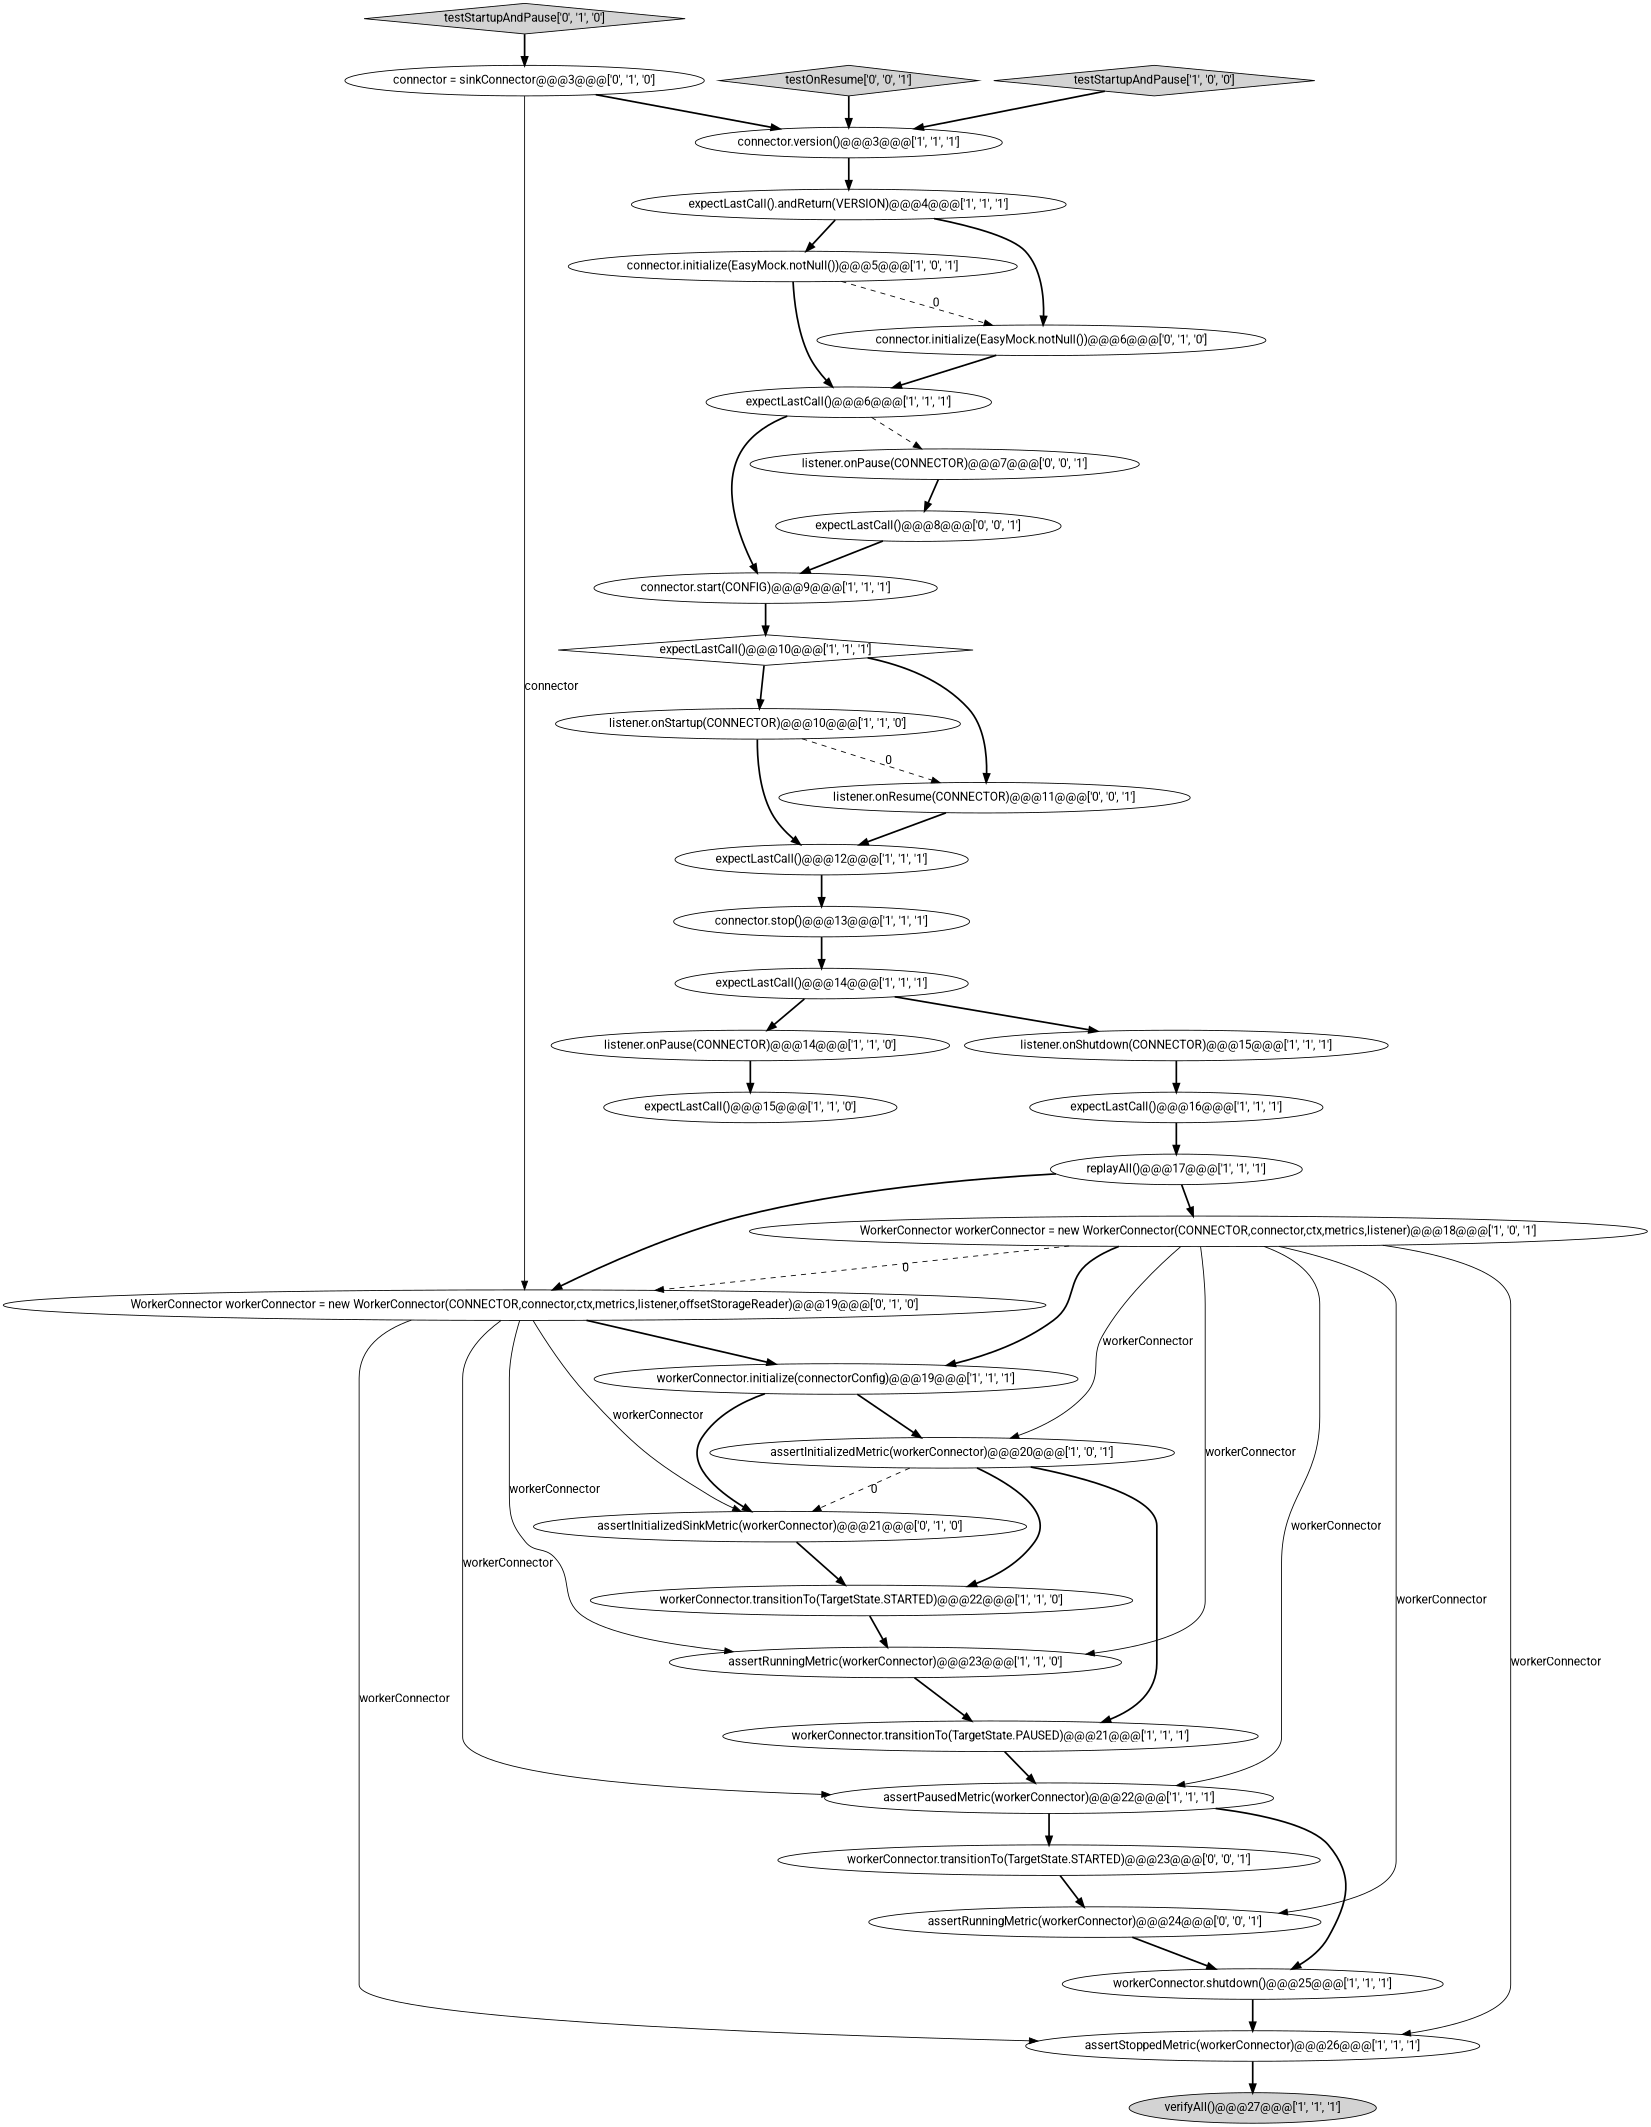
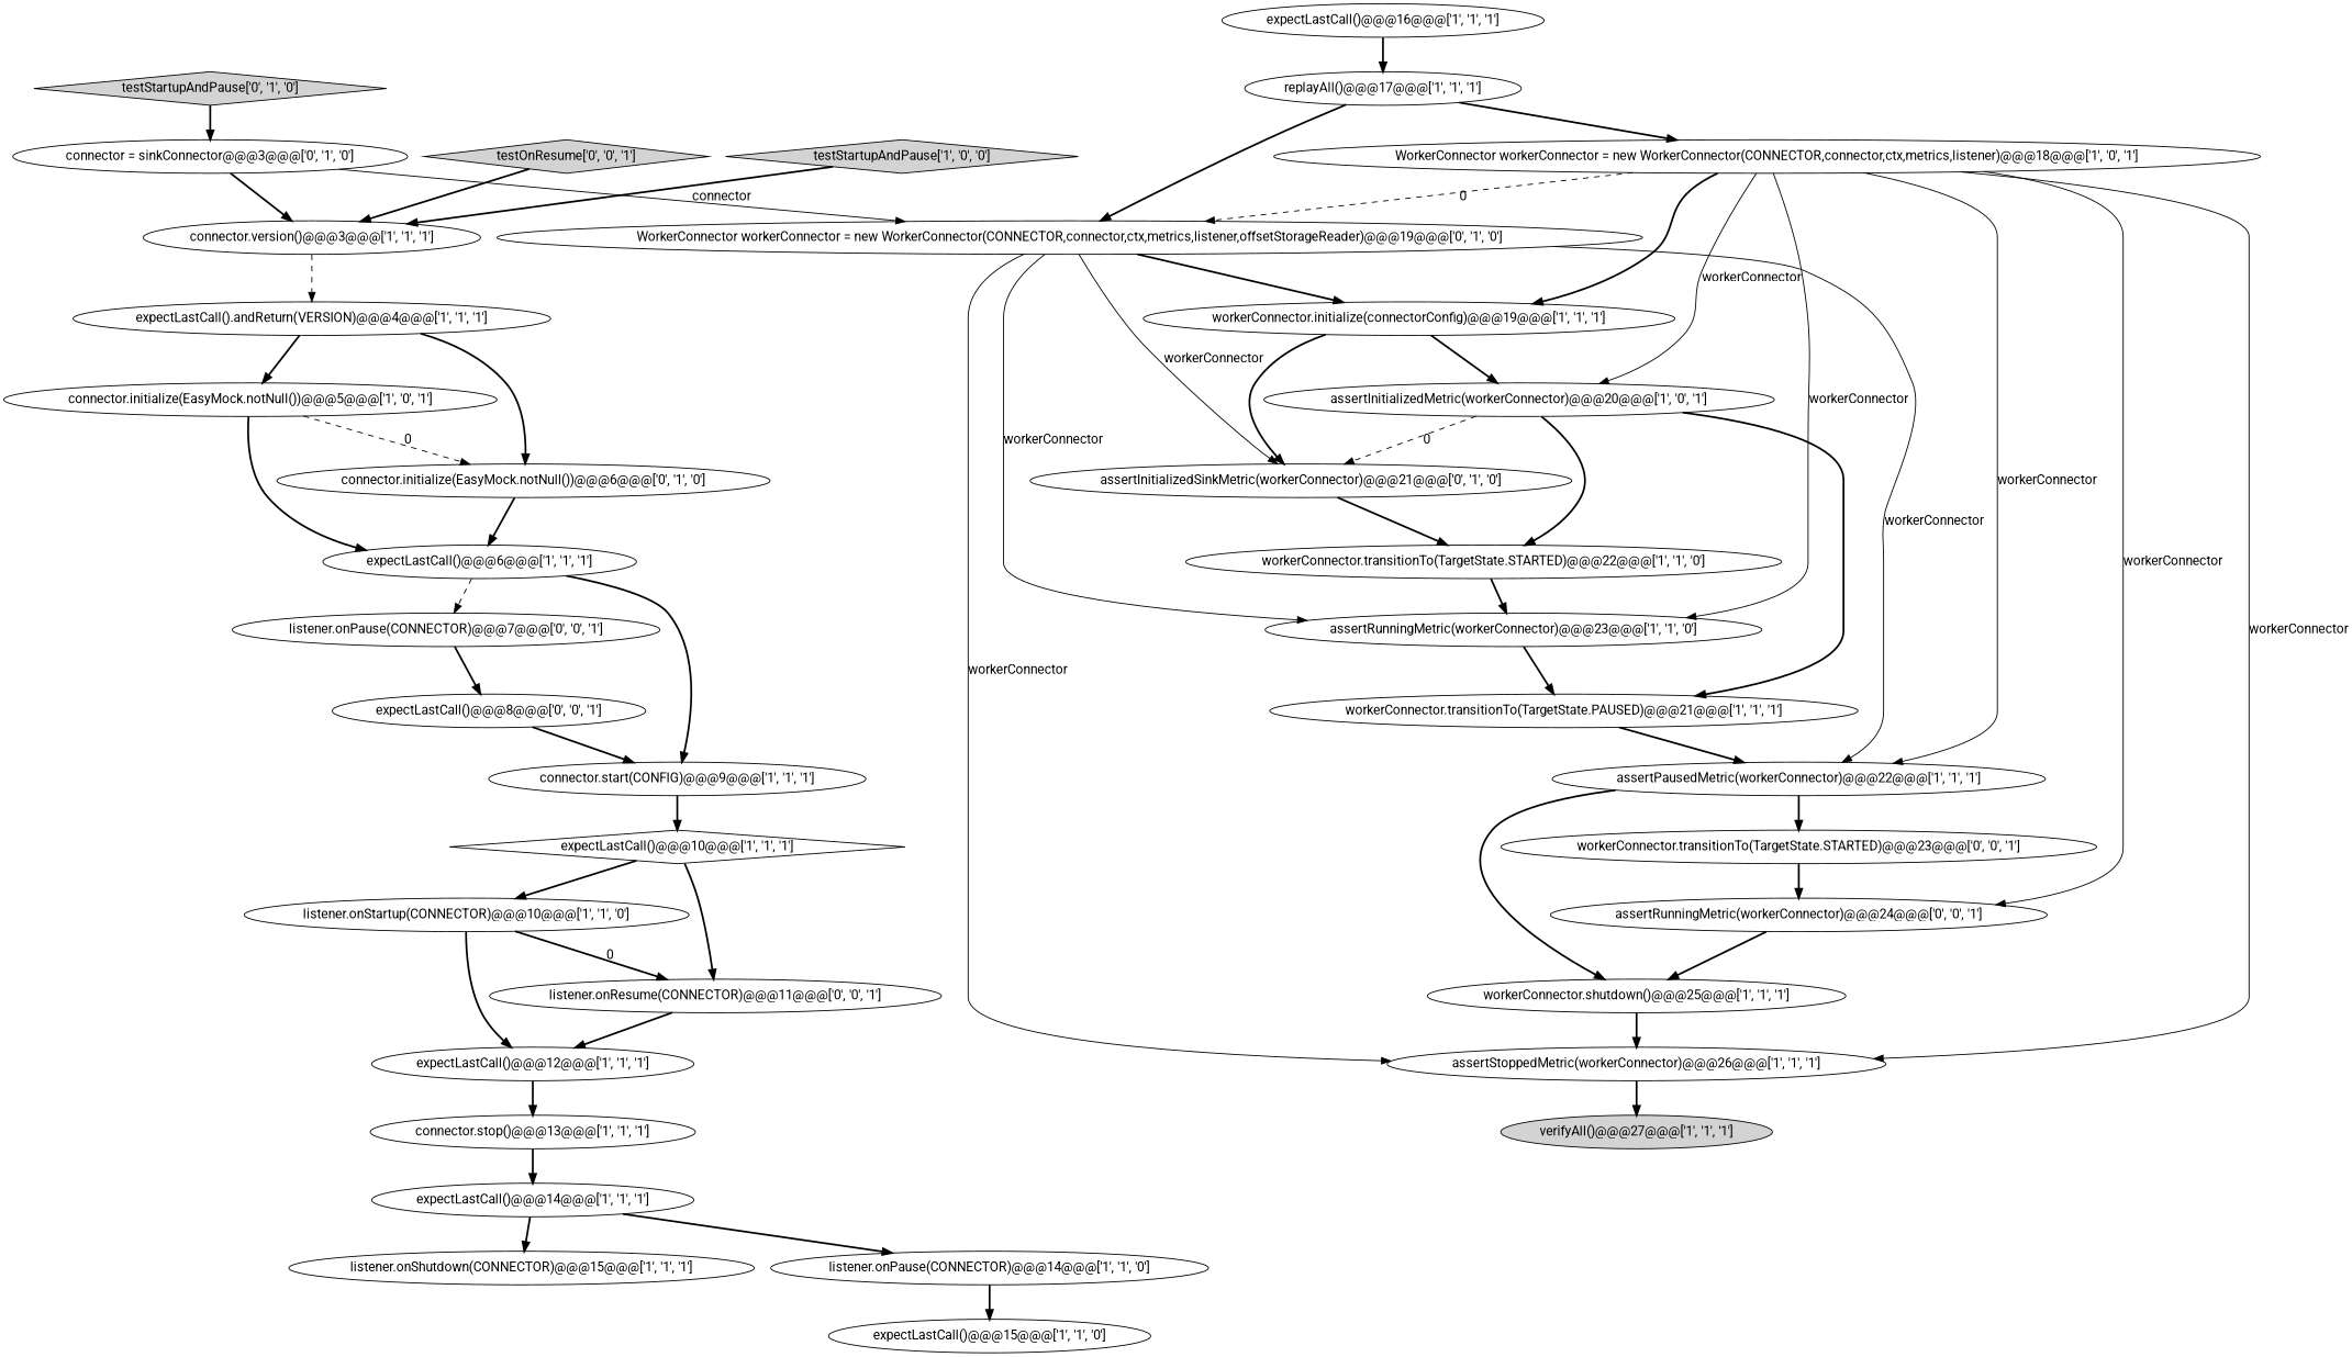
  digraph {
    fontname=Roboto
    node [fillcolor=white fontname=Roboto shape=ellipse style=filled]
    edge [fontname=Roboto style=bold]
    n1 [label="connector.start(CONFIG)@@@9@@@['1', '1', '1']"]
    n2 [label="expectLastCall()@@@10@@@['1', '1', '1']" shape=diamond]
    n3 [label="listener.onStartup(CONNECTOR)@@@10@@@['1', '1', '0']"]
    n4 [label="listener.onResume(CONNECTOR)@@@11@@@['0', '0', '1']"]
    n5 [label="assertRunningMetric(workerConnector)@@@23@@@['1', '1', '0']"]
    n6 [label="workerConnector.transitionTo(TargetState.PAUSED)@@@21@@@['1', '1', '1']"]
    n7 [label="assertPausedMetric(workerConnector)@@@22@@@['1', '1', '1']"]
    n8 [label="expectLastCall()@@@14@@@['1', '1', '1']"]
    n9 [label="listener.onShutdown(CONNECTOR)@@@15@@@['1', '1', '1']"]
    n10 [label="listener.onPause(CONNECTOR)@@@14@@@['1', '1', '0']"]
    n11 [label="expectLastCall()@@@16@@@['1', '1', '1']"]
    n12 [label="expectLastCall()@@@15@@@['1', '1', '0']"]
    n13 [label="expectLastCall()@@@12@@@['1', '1', '1']"]
    n14 [label="expectLastCall()@@@8@@@['0', '0', '1']"]
    n15 [label="replayAll()@@@17@@@['1', '1', '1']"]
    n16 [label="WorkerConnector workerConnector = new WorkerConnector(CONNECTOR,connector,ctx,metrics,listener,offsetStorageReader)@@@19@@@['0', '1', '0']"]
    n17 [label="assertInitializedSinkMetric(workerConnector)@@@21@@@['0', '1', '0']"]
    n18 [label="assertStoppedMetric(workerConnector)@@@26@@@['1', '1', '1']"]
    n19 [label="workerConnector.initialize(connectorConfig)@@@19@@@['1', '1', '1']"]
    n20 [label="workerConnector.transitionTo(TargetState.STARTED)@@@22@@@['1', '1', '0']"]
    n21 [fillcolor=lightgray label="verifyAll()@@@27@@@['1', '1', '1']"]
    n22 [label="workerConnector.transitionTo(TargetState.STARTED)@@@23@@@['0', '0', '1']"]
    n23 [label="workerConnector.shutdown()@@@25@@@['1', '1', '1']"]
    n24 [label="assertInitializedMetric(workerConnector)@@@20@@@['1', '0', '1']"]
    n25 [label="listener.onPause(CONNECTOR)@@@7@@@['0', '0', '1']"]
    n26 [label="WorkerConnector workerConnector = new WorkerConnector(CONNECTOR,connector,ctx,metrics,listener)@@@18@@@['1', '0', '1']"]
    n27 [label="assertRunningMetric(workerConnector)@@@24@@@['0', '0', '1']"]
    n28 [label="expectLastCall().andReturn(VERSION)@@@4@@@['1', '1', '1']"]
    n29 [label="connector.initialize(EasyMock.notNull())@@@5@@@['1', '0', '1']"]
    n30 [label="connector.initialize(EasyMock.notNull())@@@6@@@['0', '1', '0']"]
    n31 [label="expectLastCall()@@@6@@@['1', '1', '1']"]
    n32 [label="connector.version()@@@3@@@['1', '1', '1']"]
    n33 [label="connector.stop()@@@13@@@['1', '1', '1']"]
    n34 [fillcolor=lightgray label="testStartupAndPause['0', '1', '0']" shape=diamond]
    n35 [label="connector = sinkConnector@@@3@@@['0', '1', '0']"]
    n36 [fillcolor=lightgray label="testOnResume['0', '0', '1']" shape=diamond]
    n37 [fillcolor=lightgray label="testStartupAndPause['1', '0', '0']" shape=diamond]
    n1 -> n2
    n2 -> n3
    n2 -> n4
-   n3 -> n4 [label=0 style=dashed]
+   n3 -> n4 [label=0]
    n3 -> n13
    n4 -> n13
    n5 -> n6
    n6 -> n7
    n7 -> n22
    n7 -> n23
    n8 -> n9
    n8 -> n10
-   n9 -> n11
    n10 -> n12
    n11 -> n15
    n13 -> n33
    n14 -> n1
    n15 -> n16
    n15 -> n26
    n16 -> n5 [label=workerConnector style=solid]
    n16 -> n7 [label=workerConnector style=solid]
    n16 -> n17 [label=workerConnector style=solid]
    n16 -> n18 [label=workerConnector style=solid]
    n16 -> n19
    n17 -> n20
    n18 -> n21
    n19 -> n17
    n19 -> n24
    n20 -> n5
    n22 -> n27
    n23 -> n18
    n24 -> n6
    n24 -> n17 [label=0 style=dashed]
    n24 -> n20
    n25 -> n14
    n26 -> n5 [label=workerConnector style=solid]
    n26 -> n7 [label=workerConnector style=solid]
    n26 -> n16 [label=0 style=dashed]
    n26 -> n18 [label=workerConnector style=solid]
    n26 -> n19
    n26 -> n24 [label=workerConnector style=solid]
    n26 -> n27 [label=workerConnector style=solid]
    n27 -> n23
    n28 -> n29
    n28 -> n30
    n29 -> n30 [label=0 style=dashed]
    n29 -> n31
    n30 -> n31
    n31 -> n1
    n31 -> n25 [style=dashed]
-   n32 -> n28
+   n32 -> n28 [style=dashed]
    n33 -> n8
    n34 -> n35
    n35 -> n16 [label=connector style=solid]
    n35 -> n32
    n36 -> n32
    n37 -> n32
  }
